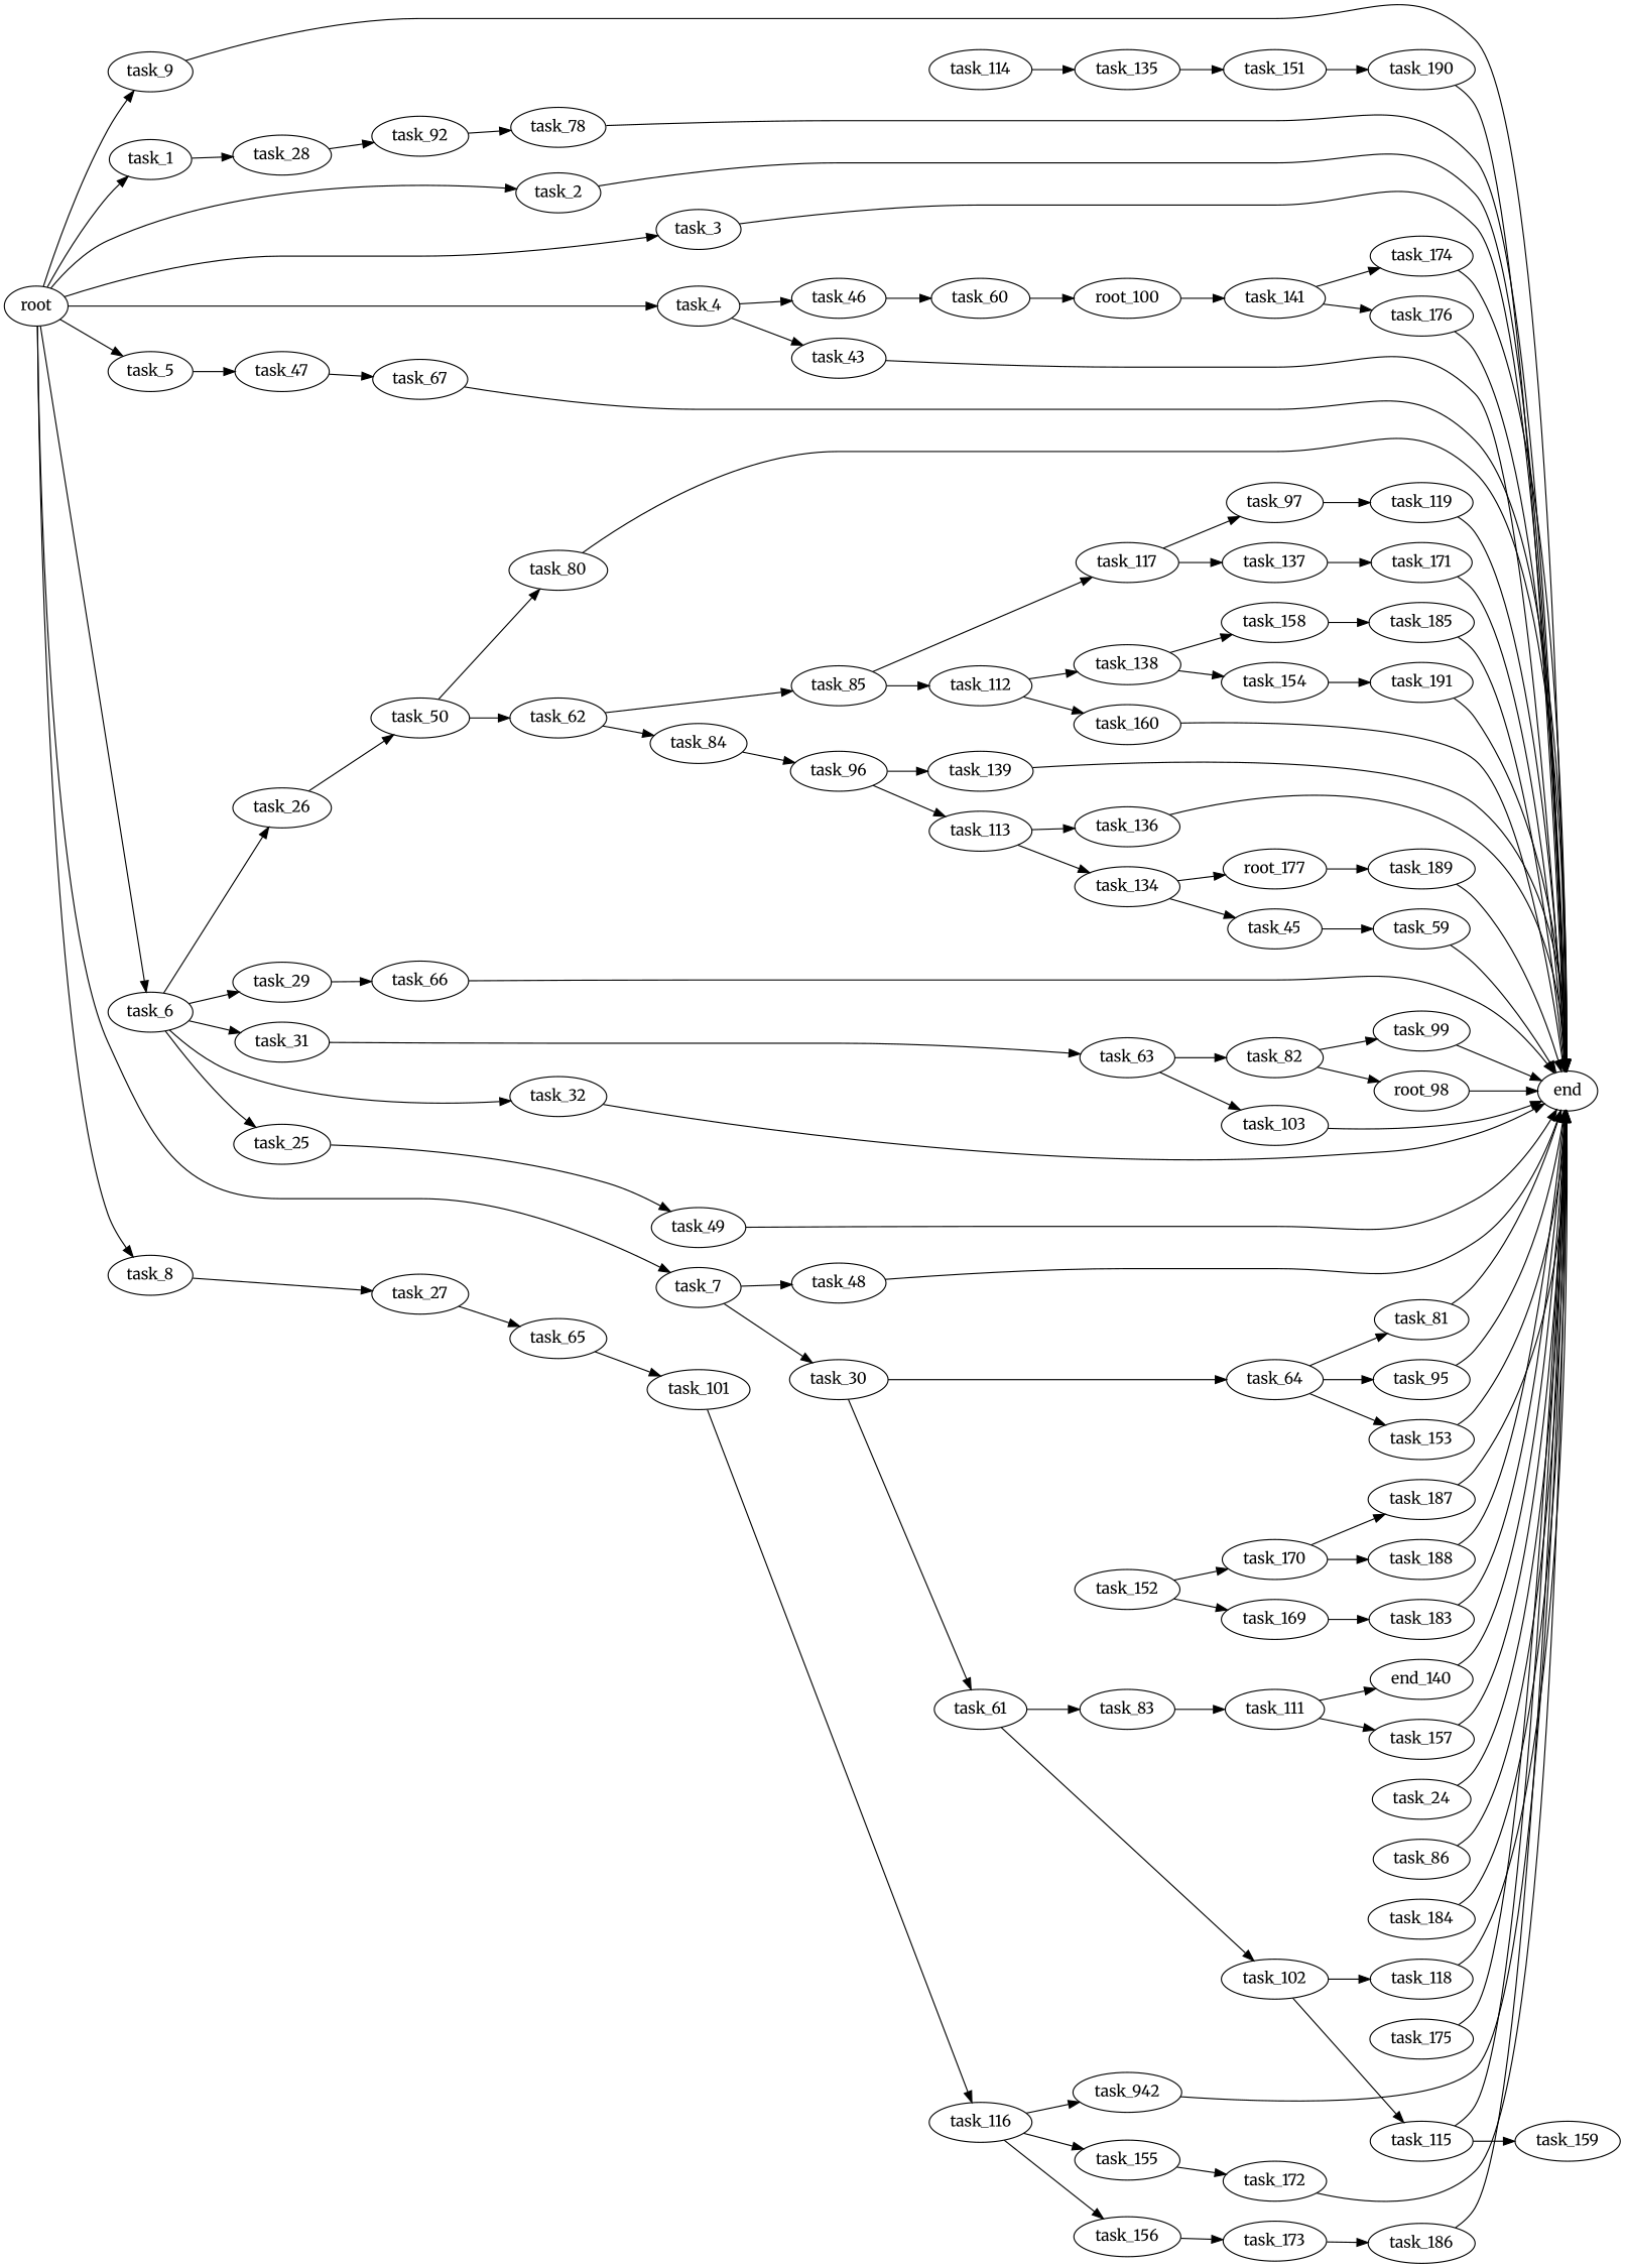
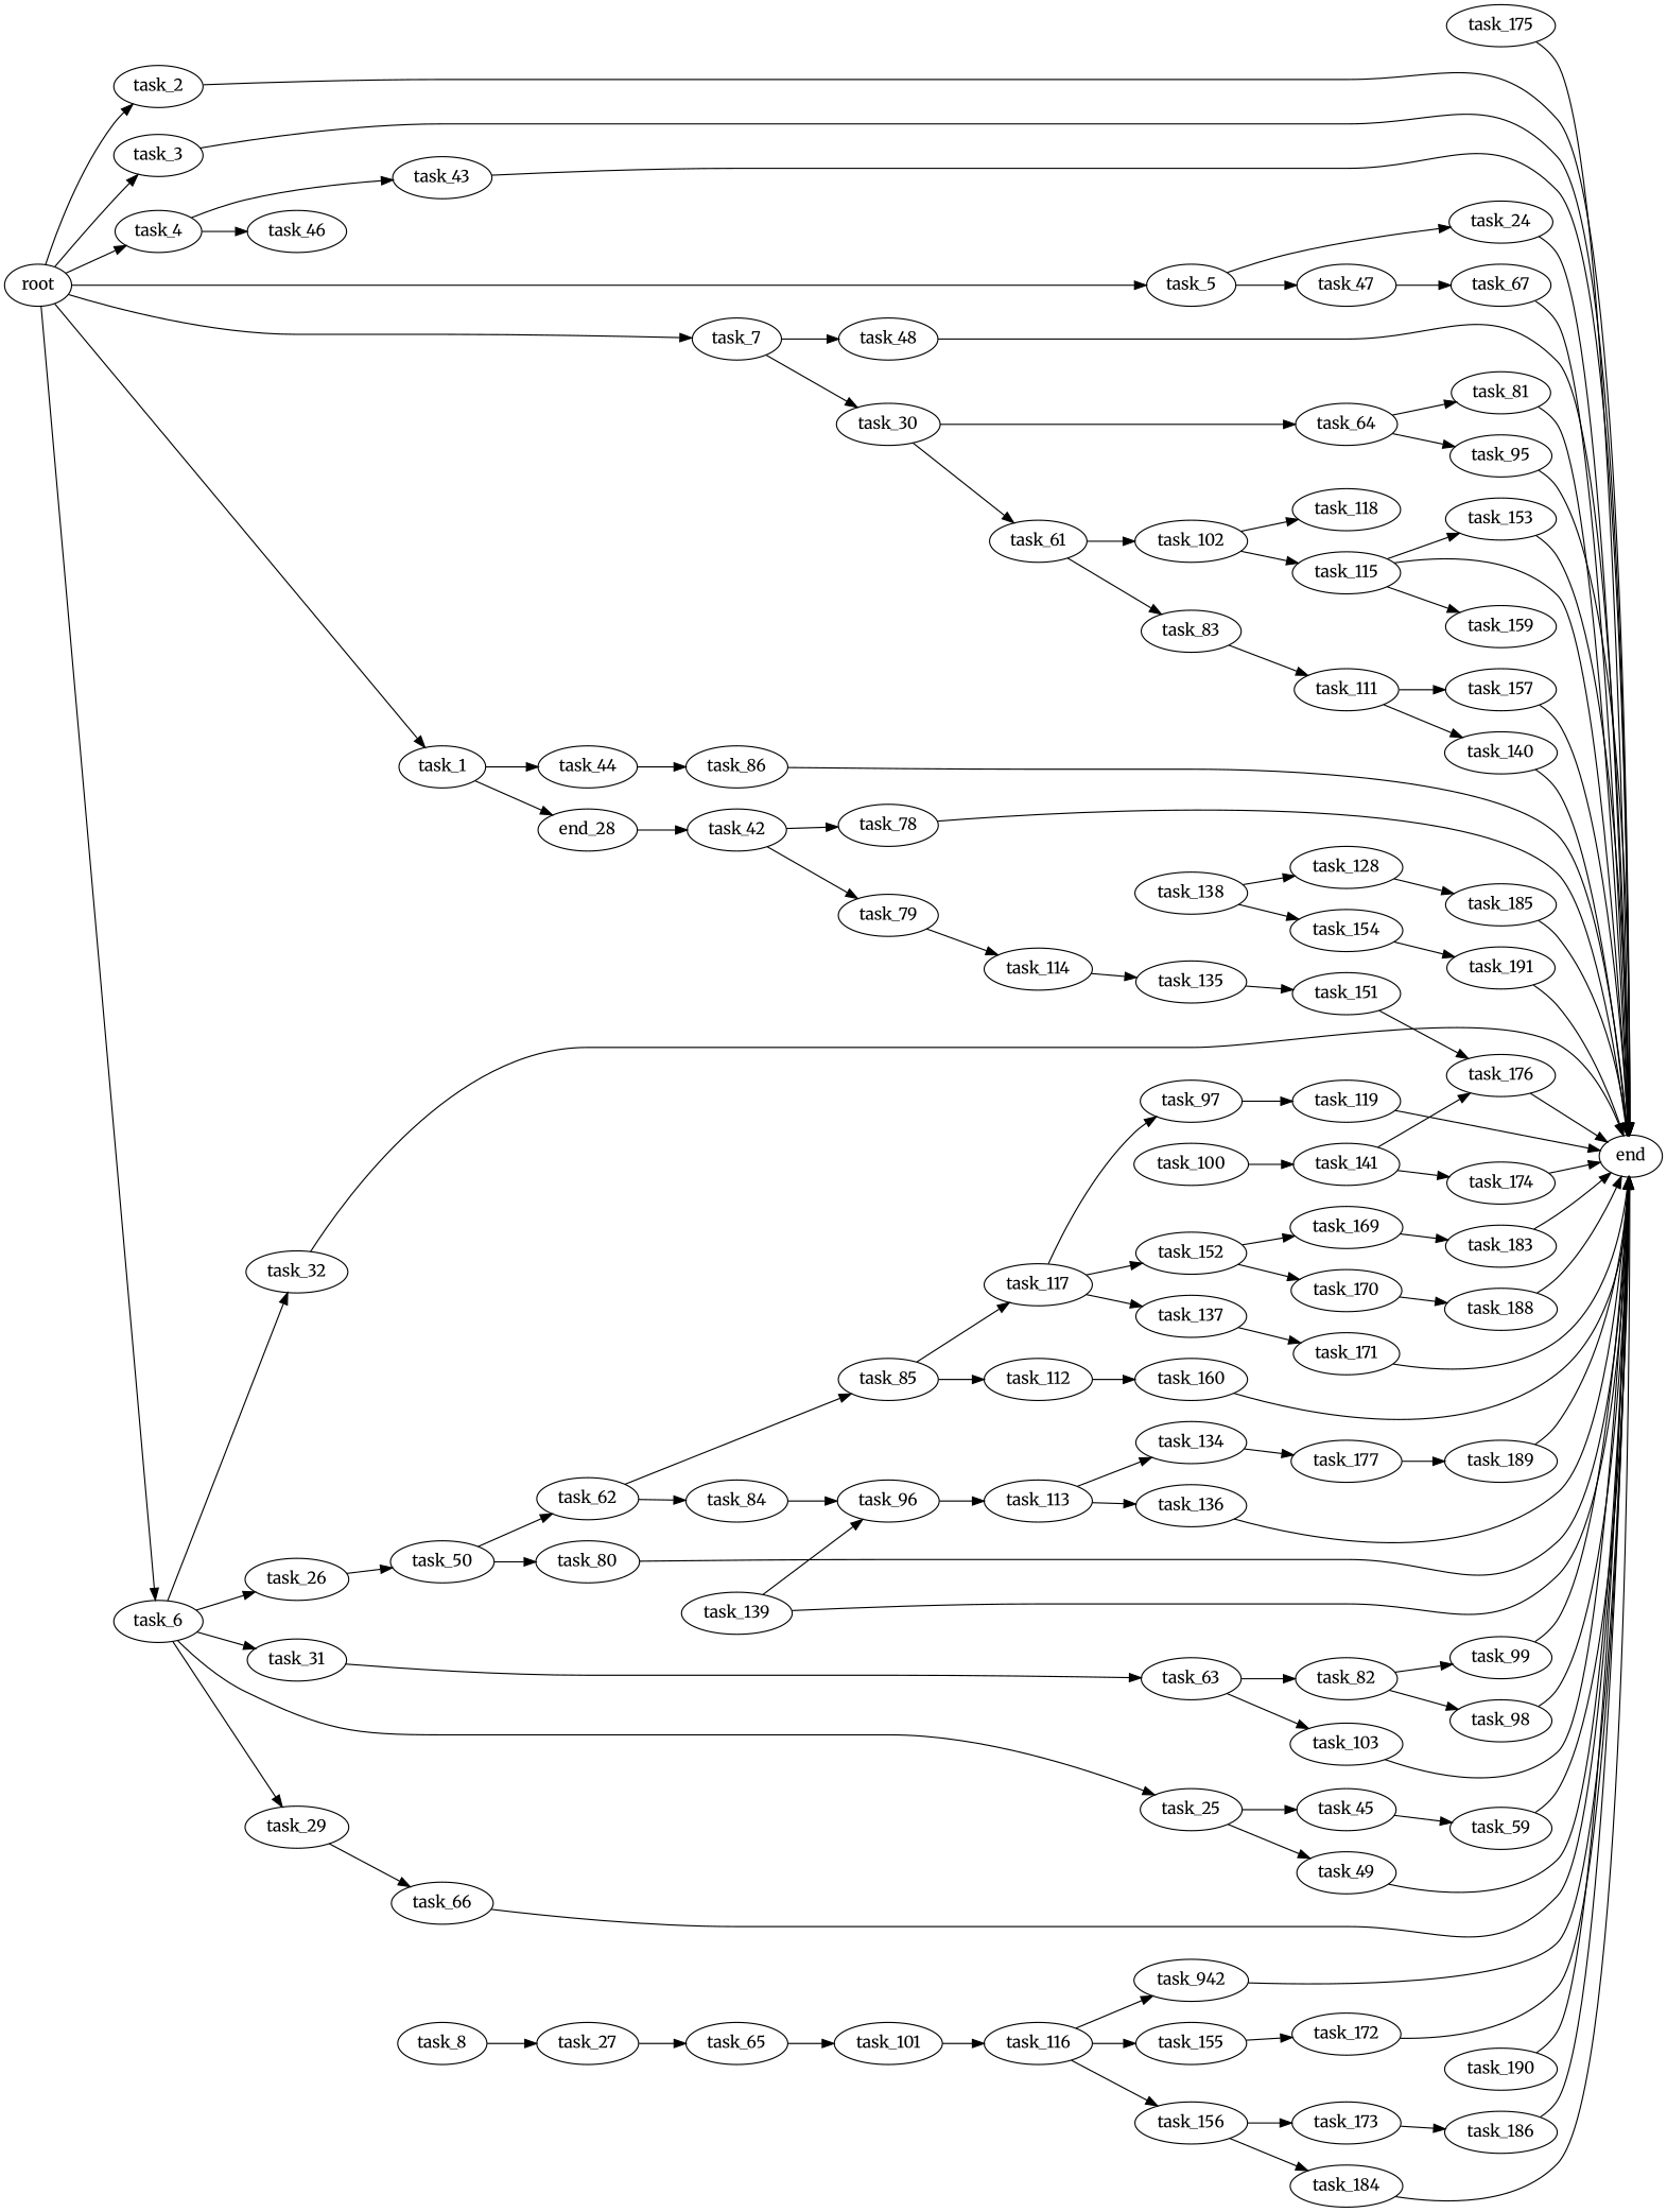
  digraph {
    fontname=Merriweather
    rankdir=LR
    node [fontname=Merriweather]
    edge [fontname=Merriweather]
    root
    task_1
    task_2
    task_3
    task_4
    task_5
    task_6
    task_7
    task_8
-   task_9
-   task_28
+   task_28 [label=end_28]
+   task_44
    end
    task_43
    task_46
    task_24
    task_47
    task_25
    task_26
    task_29
    task_31
    task_32
    task_30
    task_48
    task_27
-   task_42 [label=task_92]
+   task_42
    task_86
-   task_60
    task_67
    task_45
    task_49
    task_50
    task_66
    task_63
    task_61
    task_64
    task_65
    task_59
    task_62
    task_80
    task_101
    task_78
+   task_79
    task_83
    task_102
    task_81
    task_95
    task_82
    task_103
    task_114
-   task_100 [label=root_100]
+   task_100
    task_84
    task_85
    task_141
    task_111
    task_115
    task_118
    task_96
    task_112
    task_117
-   task_98 [label=root_98]
+   task_98
    task_99
    task_116
    task_135
-   task_140 [label=end_140]
+   task_140
    task_157
    task_113
    task_139
    task_97
    task_119
    task_138
    task_160
    task_137
    task_152
    task_134
    task_136
    task_174
    task_176
    n79 [label=task_942]
    task_155
    task_156
    task_153
    task_159
    task_154
-   task_158
-   task_177 [label=root_177]
+   task_158 [label=task_128]
+   task_177
    task_151
    task_172
    task_173
    task_184
    task_171
    task_169
    task_170
    task_189
    task_190
    task_191
    task_185
    task_175
    task_183
-   task_187
    task_188
    task_186
    root -> task_1
    root -> task_2
    root -> task_3
    root -> task_4
    root -> task_5
    root -> task_6
    root -> task_7
-   root -> task_8
-   root -> task_9
    task_1 -> task_28
+   task_1 -> task_44
    task_2 -> end
    task_3 -> end
    task_4 -> task_43
    task_4 -> task_46
+   task_5 -> task_24
    task_5 -> task_47
    task_6 -> task_25
    task_6 -> task_26
    task_6 -> task_29
    task_6 -> task_31
    task_6 -> task_32
    task_7 -> task_30
    task_7 -> task_48
    task_8 -> task_27
-   task_9 -> end
    task_28 -> task_42
+   task_44 -> task_86
    task_43 -> end
-   task_46 -> task_60
    task_24 -> end
    task_47 -> task_67
-   task_134 -> task_45
+   task_25 -> task_45
    task_25 -> task_49
    task_26 -> task_50
    task_29 -> task_66
    task_31 -> task_63
    task_32 -> end
    task_30 -> task_61
    task_30 -> task_64
    task_48 -> end
    task_27 -> task_65
    task_42 -> task_78
+   task_42 -> task_79
    task_86 -> end
-   task_60 -> task_100
    task_67 -> end
    task_45 -> task_59
    task_49 -> end
    task_50 -> task_62
    task_50 -> task_80
    task_66 -> end
    task_63 -> task_82
    task_63 -> task_103
    task_61 -> task_83
    task_61 -> task_102
    task_64 -> task_81
    task_64 -> task_95
    task_65 -> task_101
    task_59 -> end
    task_62 -> task_84
    task_62 -> task_85
    task_80 -> end
    task_101 -> task_116
    task_78 -> end
+   task_79 -> task_114
    task_83 -> task_111
    task_102 -> task_115
    task_102 -> task_118
    task_81 -> end
    task_95 -> end
    task_82 -> task_98
    task_82 -> task_99
    task_103 -> end
    task_114 -> task_135
    task_100 -> task_141
    task_84 -> task_96
    task_85 -> task_112
    task_85 -> task_117
    task_141 -> task_174
    task_141 -> task_176
    task_111 -> task_140
    task_111 -> task_157
    task_115 -> end
-   task_64 -> task_153
+   task_115 -> task_153
    task_115 -> task_159
-   task_118 -> end
    task_96 -> task_113
-   task_96 -> task_139
-   task_112 -> task_138
+   task_139 -> task_96
    task_112 -> task_160
    task_117 -> task_97
    task_117 -> task_137
+   task_117 -> task_152
    task_98 -> end
    task_99 -> end
    task_116 -> n79
    task_116 -> task_155
    task_116 -> task_156
    task_135 -> task_151
    task_140 -> end
    task_157 -> end
    task_113 -> task_134
    task_113 -> task_136
    task_139 -> end
    task_97 -> task_119
    task_119 -> end
    task_138 -> task_154
    task_138 -> task_158
    task_160 -> end
    task_137 -> task_171
    task_152 -> task_169
    task_152 -> task_170
    task_134 -> task_177
    task_136 -> end
    task_174 -> end
    task_176 -> end
    n79 -> end
    task_155 -> task_172
    task_156 -> task_173
+   task_156 -> task_184
    task_153 -> end
    task_154 -> task_191
    task_158 -> task_185
    task_177 -> task_189
-   task_151 -> task_190
+   task_151 -> task_176
    task_172 -> end
    task_173 -> task_186
    task_184 -> end
    task_171 -> end
    task_169 -> task_183
-   task_170 -> task_187
    task_170 -> task_188
    task_189 -> end
    task_190 -> end
    task_191 -> end
    task_185 -> end
    task_175 -> end
    task_183 -> end
-   task_187 -> end
    task_188 -> end
    task_186 -> end
  }
